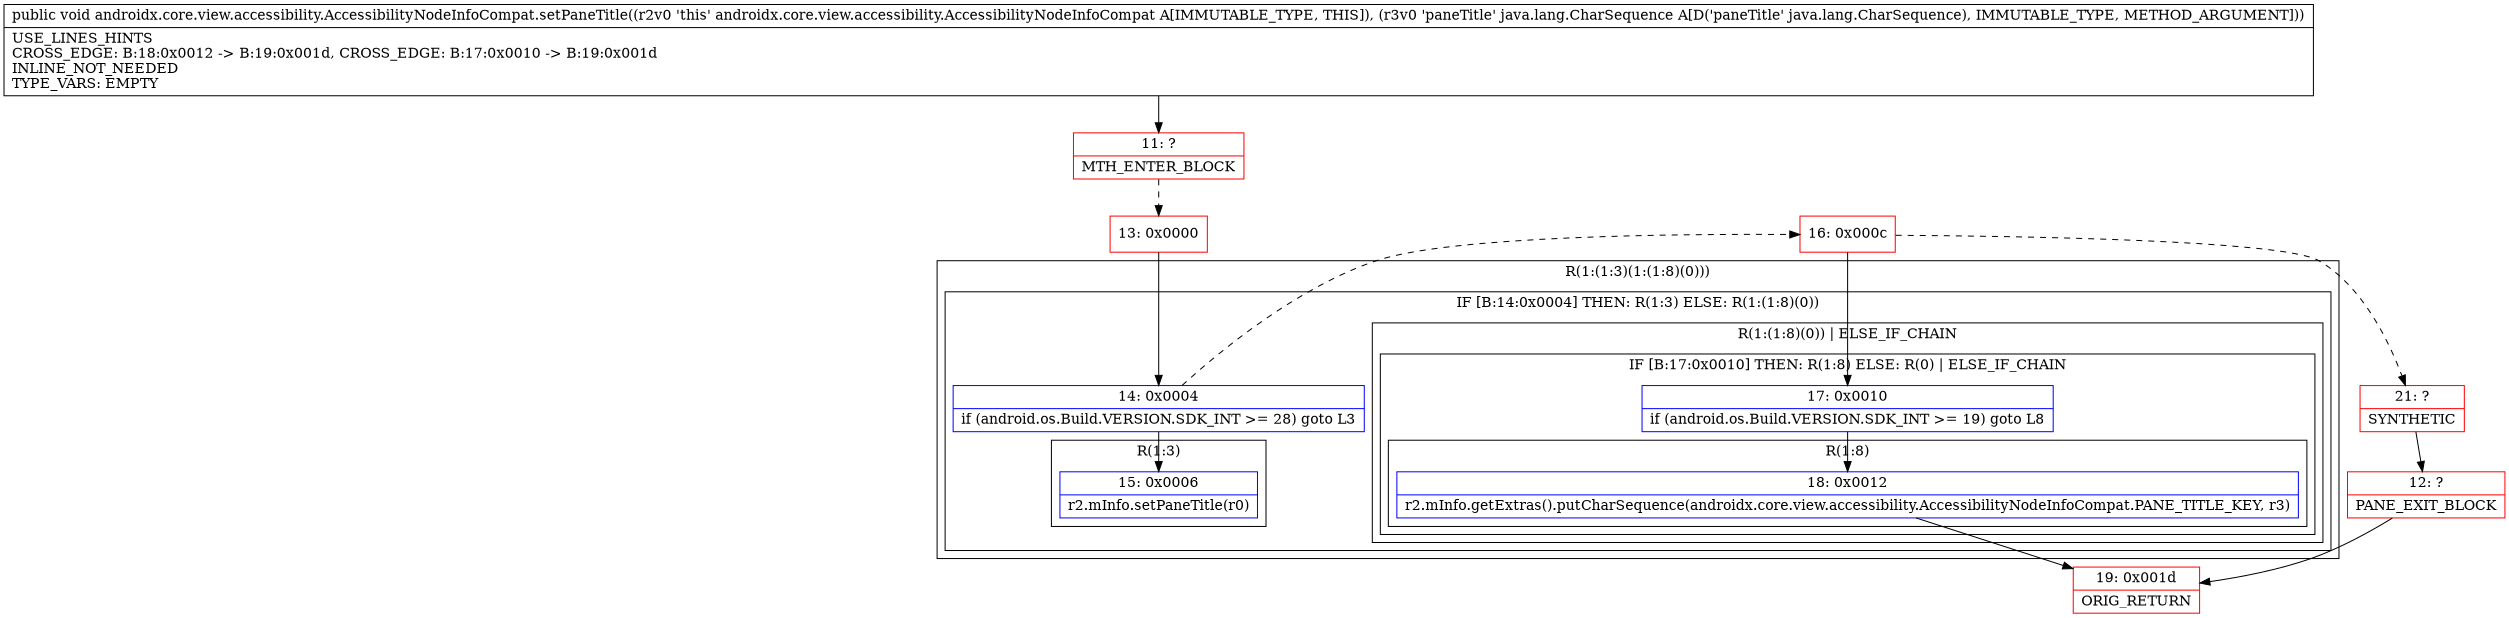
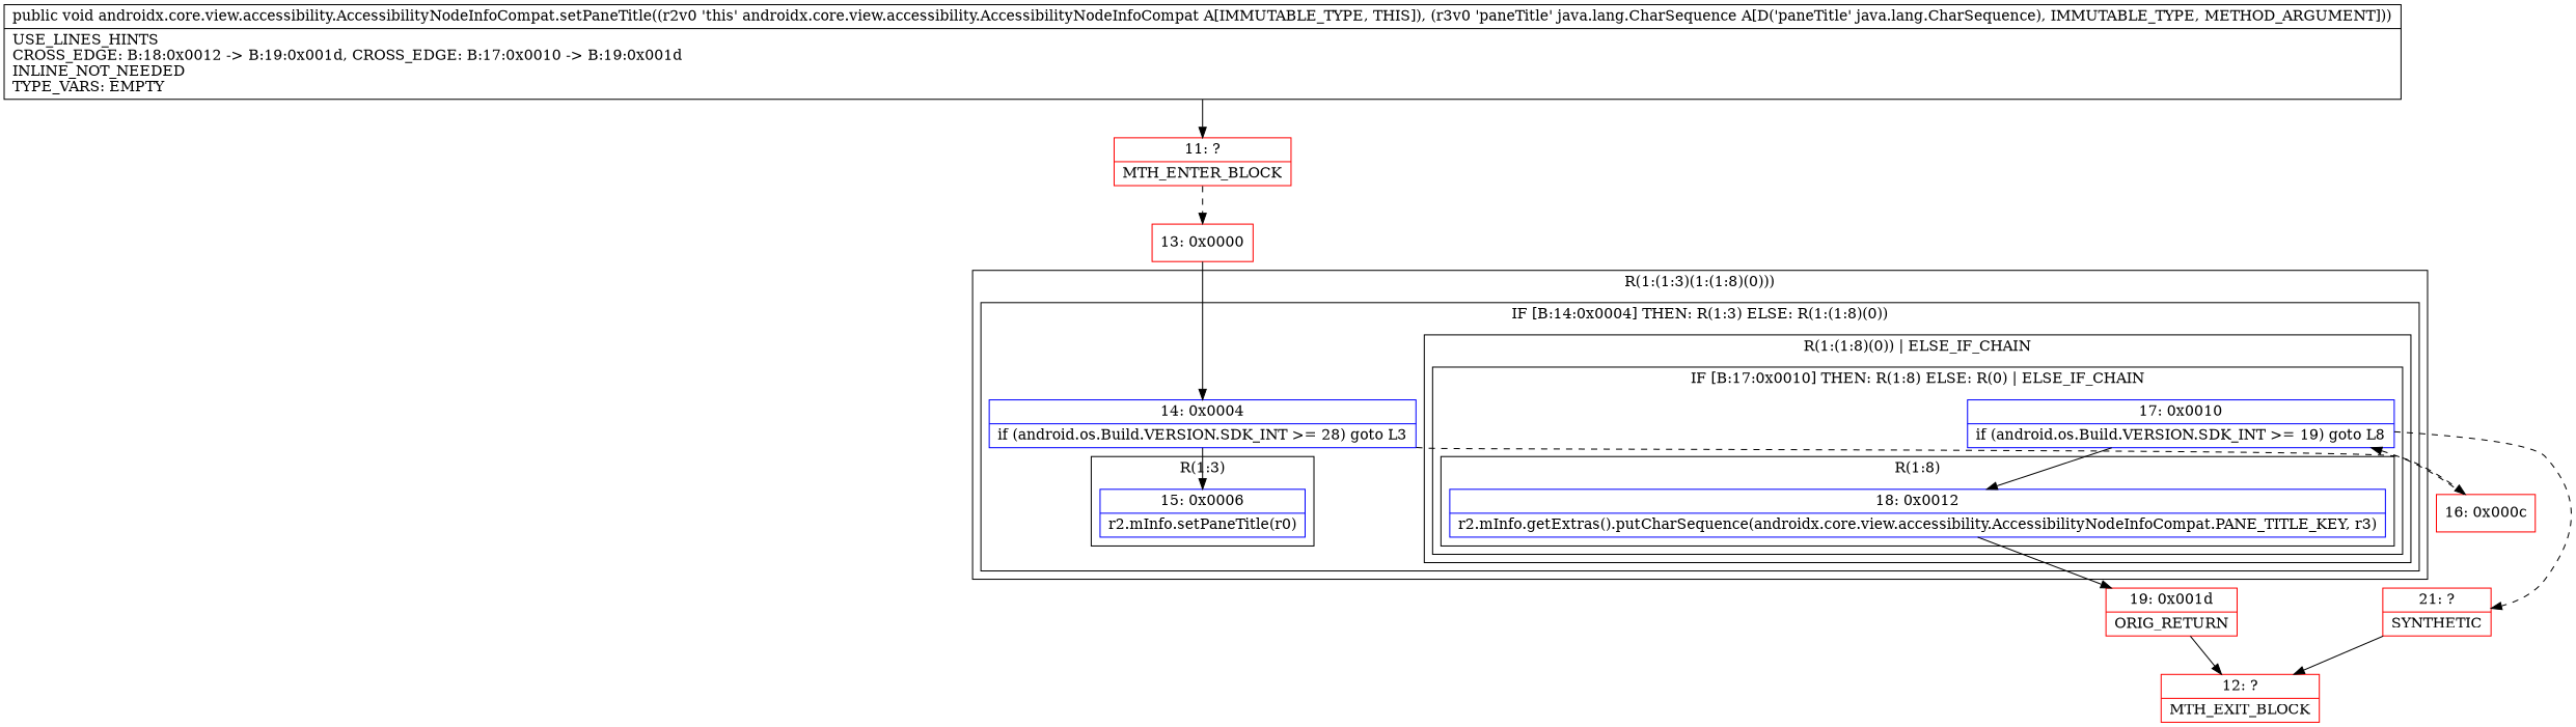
  digraph {
    node [color=red shape=record]
    n1 [color=blue label="{15\:\ 0x0006|r2.mInfo.setPaneTitle(r0)\l}"]
    n2 [color=blue label="{18\:\ 0x0012|r2.mInfo.getExtras().putCharSequence(androidx.core.view.accessibility.AccessibilityNodeInfoCompat.PANE_TITLE_KEY, r3)\l}"]
    n3 [color=blue label="{17\:\ 0x0010|if (android.os.Build.VERSION.SDK_INT \>= 19) goto L8\l}"]
    n4 [color=blue label="{14\:\ 0x0004|if (android.os.Build.VERSION.SDK_INT \>= 28) goto L3\l}"]
    n5 [label="{19\:\ 0x001d|ORIG_RETURN\l}"]
    n6 [label="{21\:\ ?|SYNTHETIC\l}"]
    n7 [label="{16\:\ 0x000c}"]
-   n8 [label="{12\:\ ?|PANE_EXIT_BLOCK\l}"]
+   n8 [label="{12\:\ ?|MTH_EXIT_BLOCK\l}"]
    n9 [label="{11\:\ ?|MTH_ENTER_BLOCK\l}"]
    n10 [label="{13\:\ 0x0000}"]
    n11 [label="{public void androidx.core.view.accessibility.AccessibilityNodeInfoCompat.setPaneTitle((r2v0 'this' androidx.core.view.accessibility.AccessibilityNodeInfoCompat A[IMMUTABLE_TYPE, THIS]), (r3v0 'paneTitle' java.lang.CharSequence A[D('paneTitle' java.lang.CharSequence), IMMUTABLE_TYPE, METHOD_ARGUMENT]))  | USE_LINES_HINTS\lCROSS_EDGE: B:18:0x0012 \-\> B:19:0x001d, CROSS_EDGE: B:17:0x0010 \-\> B:19:0x001d\lINLINE_NOT_NEEDED\lTYPE_VARS: EMPTY\l}" color=""]
    subgraph cluster_1 {
      label="R(1:(1:3)(1:(1:8)(0)))"
      subgraph cluster_2 {
        label="IF [B:14:0x0004] THEN: R(1:3) ELSE: R(1:(1:8)(0))"
        n4
        subgraph cluster_3 {
          label="R(1:3)"
          n1
        }
        subgraph cluster_4 {
          label="R(1:(1:8)(0)) | ELSE_IF_CHAIN\l"
          subgraph cluster_5 {
            label="IF [B:17:0x0010] THEN: R(1:8) ELSE: R(0) | ELSE_IF_CHAIN\l"
            n3
            subgraph cluster_6 {
              label="R(1:8)"
              n2
            }
            subgraph cluster_7 {
              label="R(0)"
            }
          }
        }
      }
    }
    n2 -> n5
    n3 -> n2
-   n7 -> n6 [style=dashed]
+   n3 -> n6 [style=dashed]
    n4 -> n1
    n4 -> n7 [style=dashed]
-   n8 -> n5
+   n5 -> n8
    n6 -> n8
-   n7 -> n3
+   n7 -> n3 [style=dashed]
    n9 -> n10 [style=dashed]
    n10 -> n4
    n11 -> n9
  }
